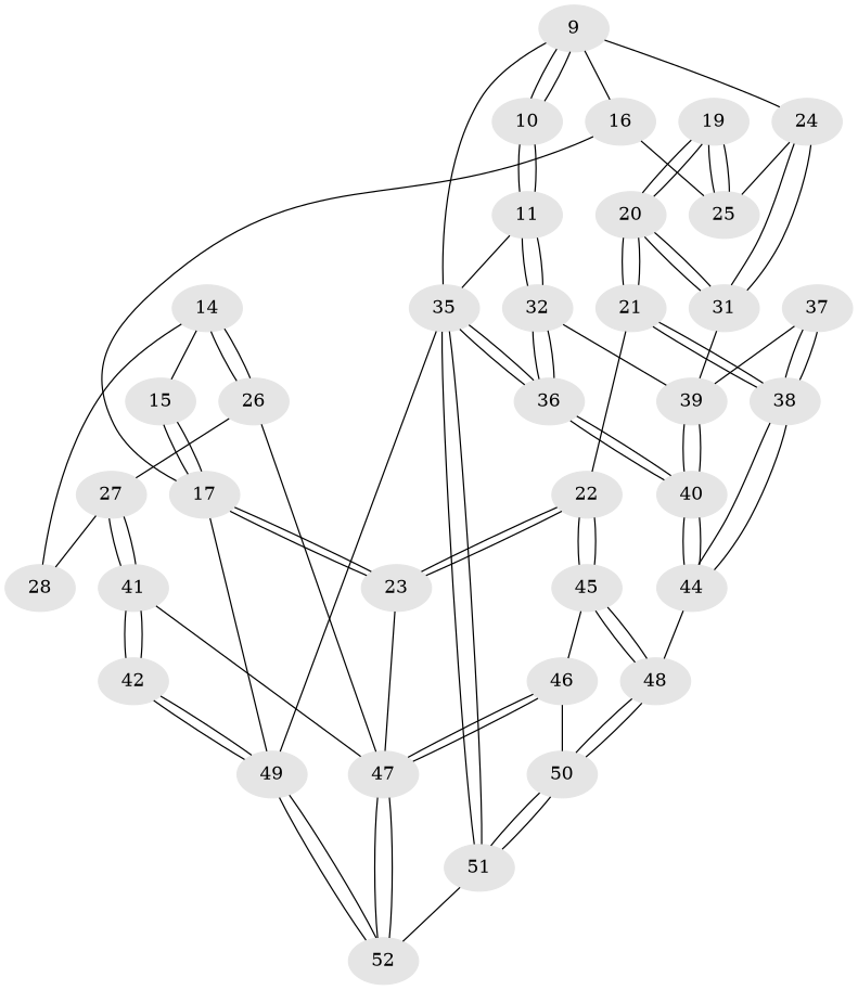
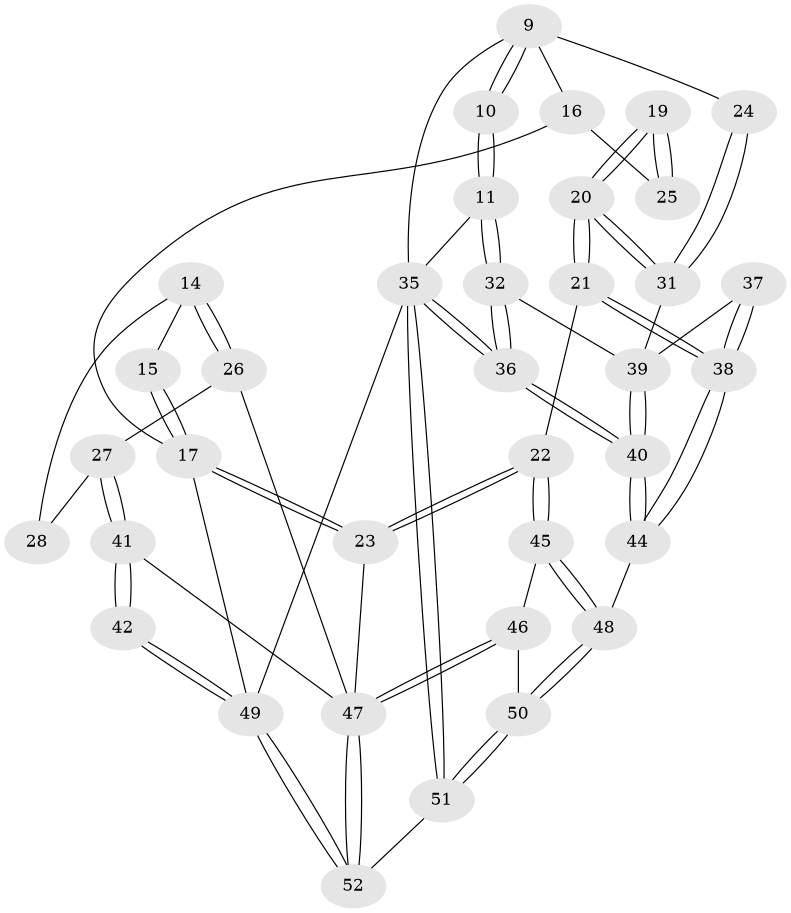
  graph {
    node [color=gray90 style=filled]
    9 [super="+5"]
    10
    16 [super="+6"]
    35 [super="+2"]
    24
    11
    17 [super="+7+8"]
    25 [super="+18"]
    49 [super="+3"]
    36
    51
    32
    31
    39 [super="+33+34"]
    14
    15
    26
    28 [super="+13"]
    47 [super="+43+29"]
    27
    23
    52
    19
    20
    21
    22
    38
    45
    44
    48
    46
    41
    42 [super="+30+12"]
    40
    37
    50
    9 -- 10
    9 -- 10
    9 -- 16 [weight=2]
    9 -- 35
    9 -- 24
    10 -- 11
    10 -- 11
    16 -- 17
    16 -- 25
    35 -- 49 [weight=2]
    35 -- 36
    35 -- 36
    35 -- 51
    35 -- 51
-   24 -- 25
    24 -- 31
    24 -- 31
    11 -- 35
    11 -- 32
    11 -- 32
    17 -- 49
    17 -- 23
    17 -- 23
    49 -- 52
    49 -- 52
    36 -- 40
    36 -- 40
    51 -- 52
    32 -- 36
    32 -- 36
    32 -- 39
    31 -- 39
    39 -- 40
    39 -- 40
    14 -- 15
    14 -- 26
    14 -- 26
    14 -- 28
    15 -- 17 [weight=2]
    15 -- 17
    26 -- 47
    26 -- 27
    47 -- 52
    47 -- 52
    27 -- 28
    27 -- 41
    27 -- 41
    23 -- 47
    19 -- 25 [weight=2]
    19 -- 25
    19 -- 20
    19 -- 20
    20 -- 31
    20 -- 31
    20 -- 21
    20 -- 21
    21 -- 22
    21 -- 38
    21 -- 38
    22 -- 23
    22 -- 23
    22 -- 45
    22 -- 45
    38 -- 44
    38 -- 44
    45 -- 48
    45 -- 48
    45 -- 46
    44 -- 48
    48 -- 50
    48 -- 50
    46 -- 47
    46 -- 47
    46 -- 50
    41 -- 47
    41 -- 42
    41 -- 42
    42 -- 49 [weight=2]
    42 -- 49
    40 -- 44
    40 -- 44
    37 -- 39 [weight=2]
    37 -- 38
    37 -- 38
    50 -- 51
    50 -- 51
  }
